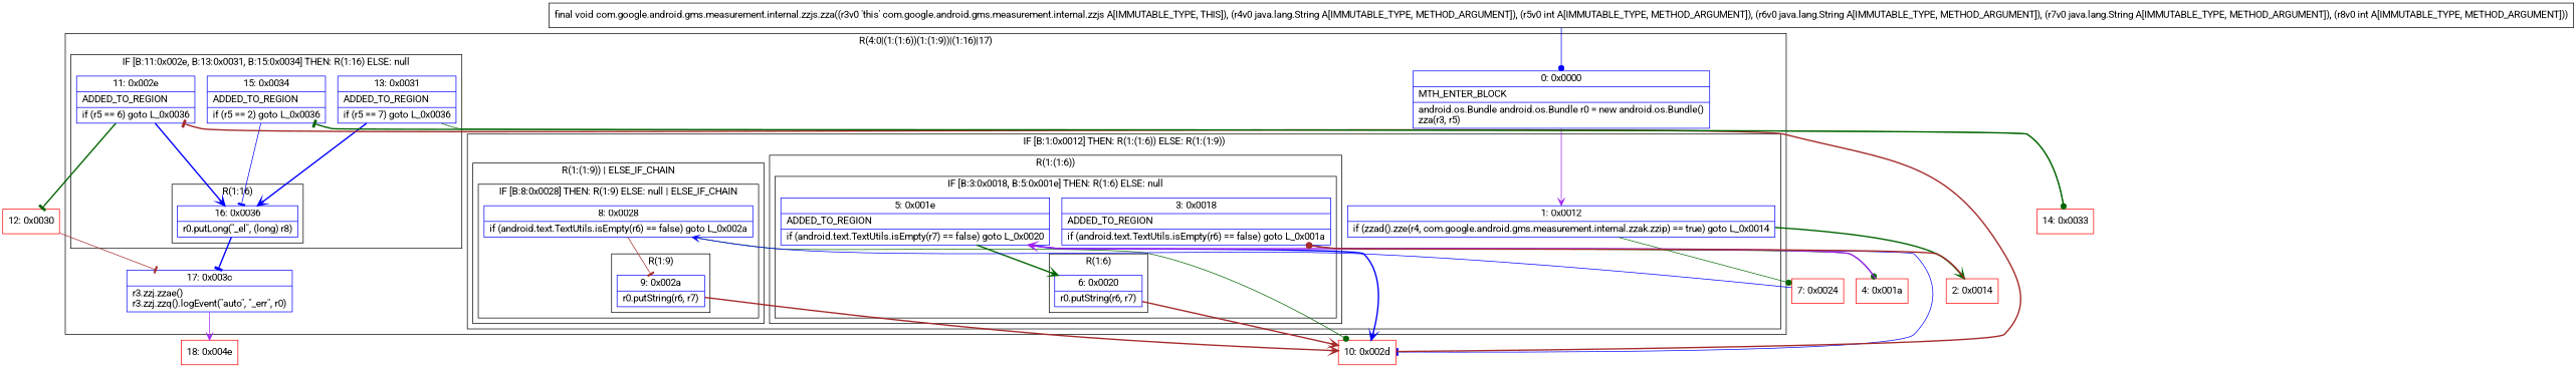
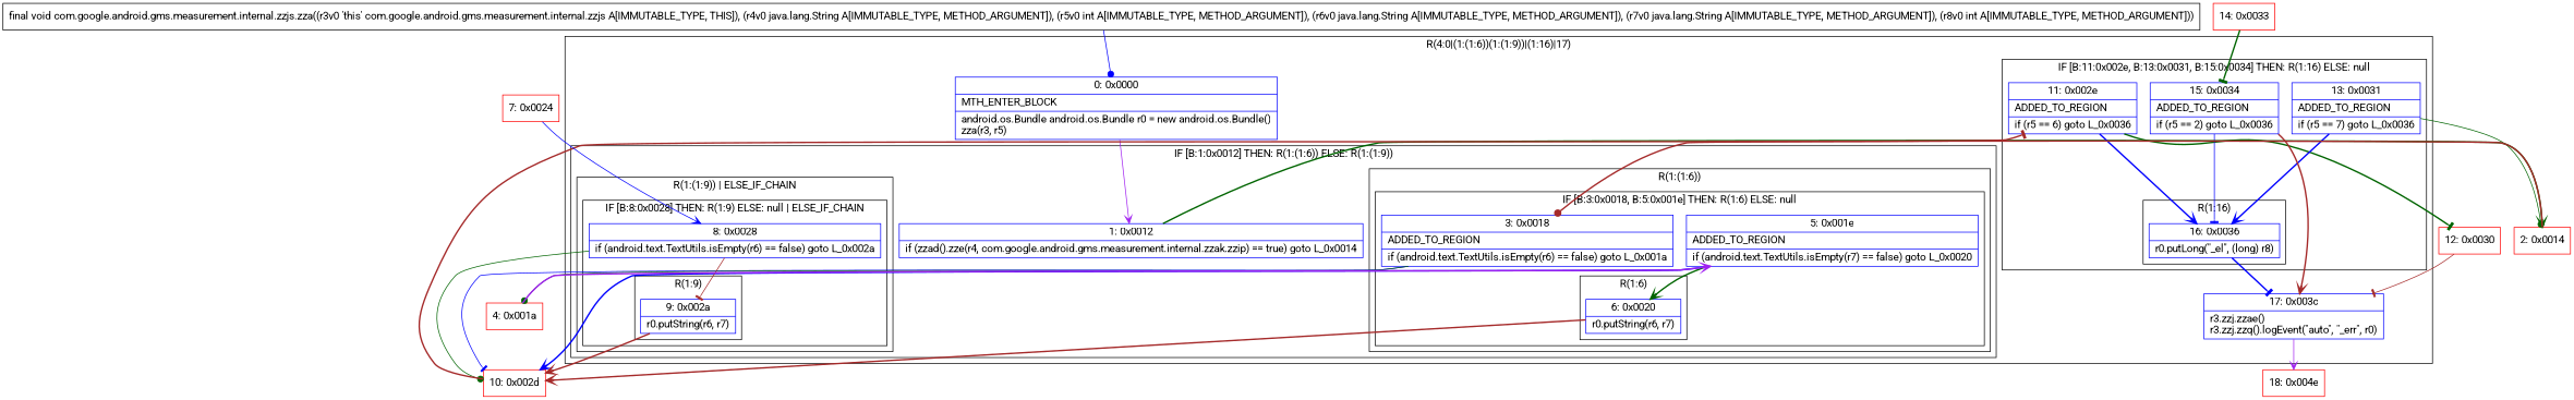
  digraph {
    fontname=Roboto
    node [color=blue fontname=Roboto shape=record]
    edge [arrowhead=vee color=blue fontname=Roboto style=bold]
    n1 [label="{6\:\ 0x0020|r0.putString(r6, r7)\l}"]
    n2 [label="{3\:\ 0x0018|ADDED_TO_REGION\l|if (android.text.TextUtils.isEmpty(r6) == false) goto L_0x001a\l}"]
    n3 [label="{5\:\ 0x001e|ADDED_TO_REGION\l|if (android.text.TextUtils.isEmpty(r7) == false) goto L_0x0020\l}"]
    n4 [label="{9\:\ 0x002a|r0.putString(r6, r7)\l}"]
    n5 [label="{8\:\ 0x0028|if (android.text.TextUtils.isEmpty(r6) == false) goto L_0x002a\l}"]
    n6 [label="{1\:\ 0x0012|if (zzad().zze(r4, com.google.android.gms.measurement.internal.zzak.zzip) == true) goto L_0x0014\l}"]
    n7 [label="{16\:\ 0x0036|r0.putLong(\"_el\", (long) r8)\l}"]
    n8 [label="{11\:\ 0x002e|ADDED_TO_REGION\l|if (r5 == 6) goto L_0x0036\l}"]
    n9 [label="{13\:\ 0x0031|ADDED_TO_REGION\l|if (r5 == 7) goto L_0x0036\l}"]
    n10 [label="{15\:\ 0x0034|ADDED_TO_REGION\l|if (r5 == 2) goto L_0x0036\l}"]
    n11 [label="{0\:\ 0x0000|MTH_ENTER_BLOCK\l|android.os.Bundle android.os.Bundle r0 = new android.os.Bundle()\lzza(r3, r5)\l}"]
    n12 [label="{17\:\ 0x003c|r3.zzj.zzae()\lr3.zzj.zzq().logEvent(\"auto\", \"_err\", r0)\l}"]
    n13 [color=red label="{10\:\ 0x002d}"]
    n14 [color=red label="{4\:\ 0x001a}"]
    n15 [color=red label="{2\:\ 0x0014}"]
    n16 [color=red label="{7\:\ 0x0024}"]
    n17 [color=red label="{12\:\ 0x0030}"]
    n18 [color=red label="{14\:\ 0x0033}"]
    n19 [color=red label="{18\:\ 0x004e}"]
    n20 [label="{final void com.google.android.gms.measurement.internal.zzjs.zza((r3v0 'this' com.google.android.gms.measurement.internal.zzjs A[IMMUTABLE_TYPE, THIS]), (r4v0 java.lang.String A[IMMUTABLE_TYPE, METHOD_ARGUMENT]), (r5v0 int A[IMMUTABLE_TYPE, METHOD_ARGUMENT]), (r6v0 java.lang.String A[IMMUTABLE_TYPE, METHOD_ARGUMENT]), (r7v0 java.lang.String A[IMMUTABLE_TYPE, METHOD_ARGUMENT]), (r8v0 int A[IMMUTABLE_TYPE, METHOD_ARGUMENT])) }" color=""]
    subgraph cluster_1 {
      label="R(4:0|(1:(1:6))(1:(1:9))|(1:16)|17)"
      n11
      n12
      subgraph cluster_2 {
        label="IF [B:1:0x0012] THEN: R(1:(1:6)) ELSE: R(1:(1:9))"
        n6
        subgraph cluster_3 {
          label="R(1:(1:6))"
          subgraph cluster_4 {
            label="IF [B:3:0x0018, B:5:0x001e] THEN: R(1:6) ELSE: null"
            n2
            n3
            subgraph cluster_5 {
              label="R(1:6)"
              n1
            }
          }
        }
        subgraph cluster_6 {
          label="R(1:(1:9)) | ELSE_IF_CHAIN\l"
          subgraph cluster_7 {
            label="IF [B:8:0x0028] THEN: R(1:9) ELSE: null | ELSE_IF_CHAIN\l"
            n5
            subgraph cluster_8 {
              label="R(1:9)"
              n4
            }
          }
        }
      }
      subgraph cluster_9 {
        label="IF [B:11:0x002e, B:13:0x0031, B:15:0x0034] THEN: R(1:16) ELSE: null"
        n8
        n9
        n10
        subgraph cluster_10 {
          label="R(1:16)"
          n7
        }
      }
    }
    n1 -> n13 [color=brown]
    n2 -> n13 [arrowhead=tee style=solid]
    n2 -> n14 [arrowhead=dot color=darkgreen style=solid]
    n3 -> n1 [color=darkgreen]
    n3 -> n13
    n4 -> n13 [color=brown]
    n5 -> n4 [arrowhead=tee color=brown style=solid]
    n5 -> n13 [arrowhead=dot color=darkgreen style=solid]
    n6 -> n15 [color=darkgreen]
-   n6 -> n16 [arrowhead=dot color=darkgreen style=solid]
    n7 -> n12 [arrowhead=tee]
    n8 -> n7
    n8 -> n17 [arrowhead=tee color=darkgreen]
    n9 -> n7
-   n9 -> n18 [arrowhead=dot color=darkgreen style=solid]
+   n9 -> n15 [arrowhead=dot color=darkgreen style=solid]
    n10 -> n7 [arrowhead=tee style=solid]
+   n10 -> n12 [color=brown]
    n11 -> n6 [color=purple style=solid]
    n12 -> n19 [color=purple style=solid]
    n13 -> n8 [arrowhead=tee color=brown]
    n14 -> n3 [color=purple]
    n15 -> n2 [arrowhead=dot color=brown]
    n16 -> n5 [style=solid]
    n17 -> n12 [arrowhead=tee color=brown style=solid]
    n18 -> n10 [arrowhead=tee color=darkgreen]
    n20 -> n11 [arrowhead=dot style=solid]
  }
